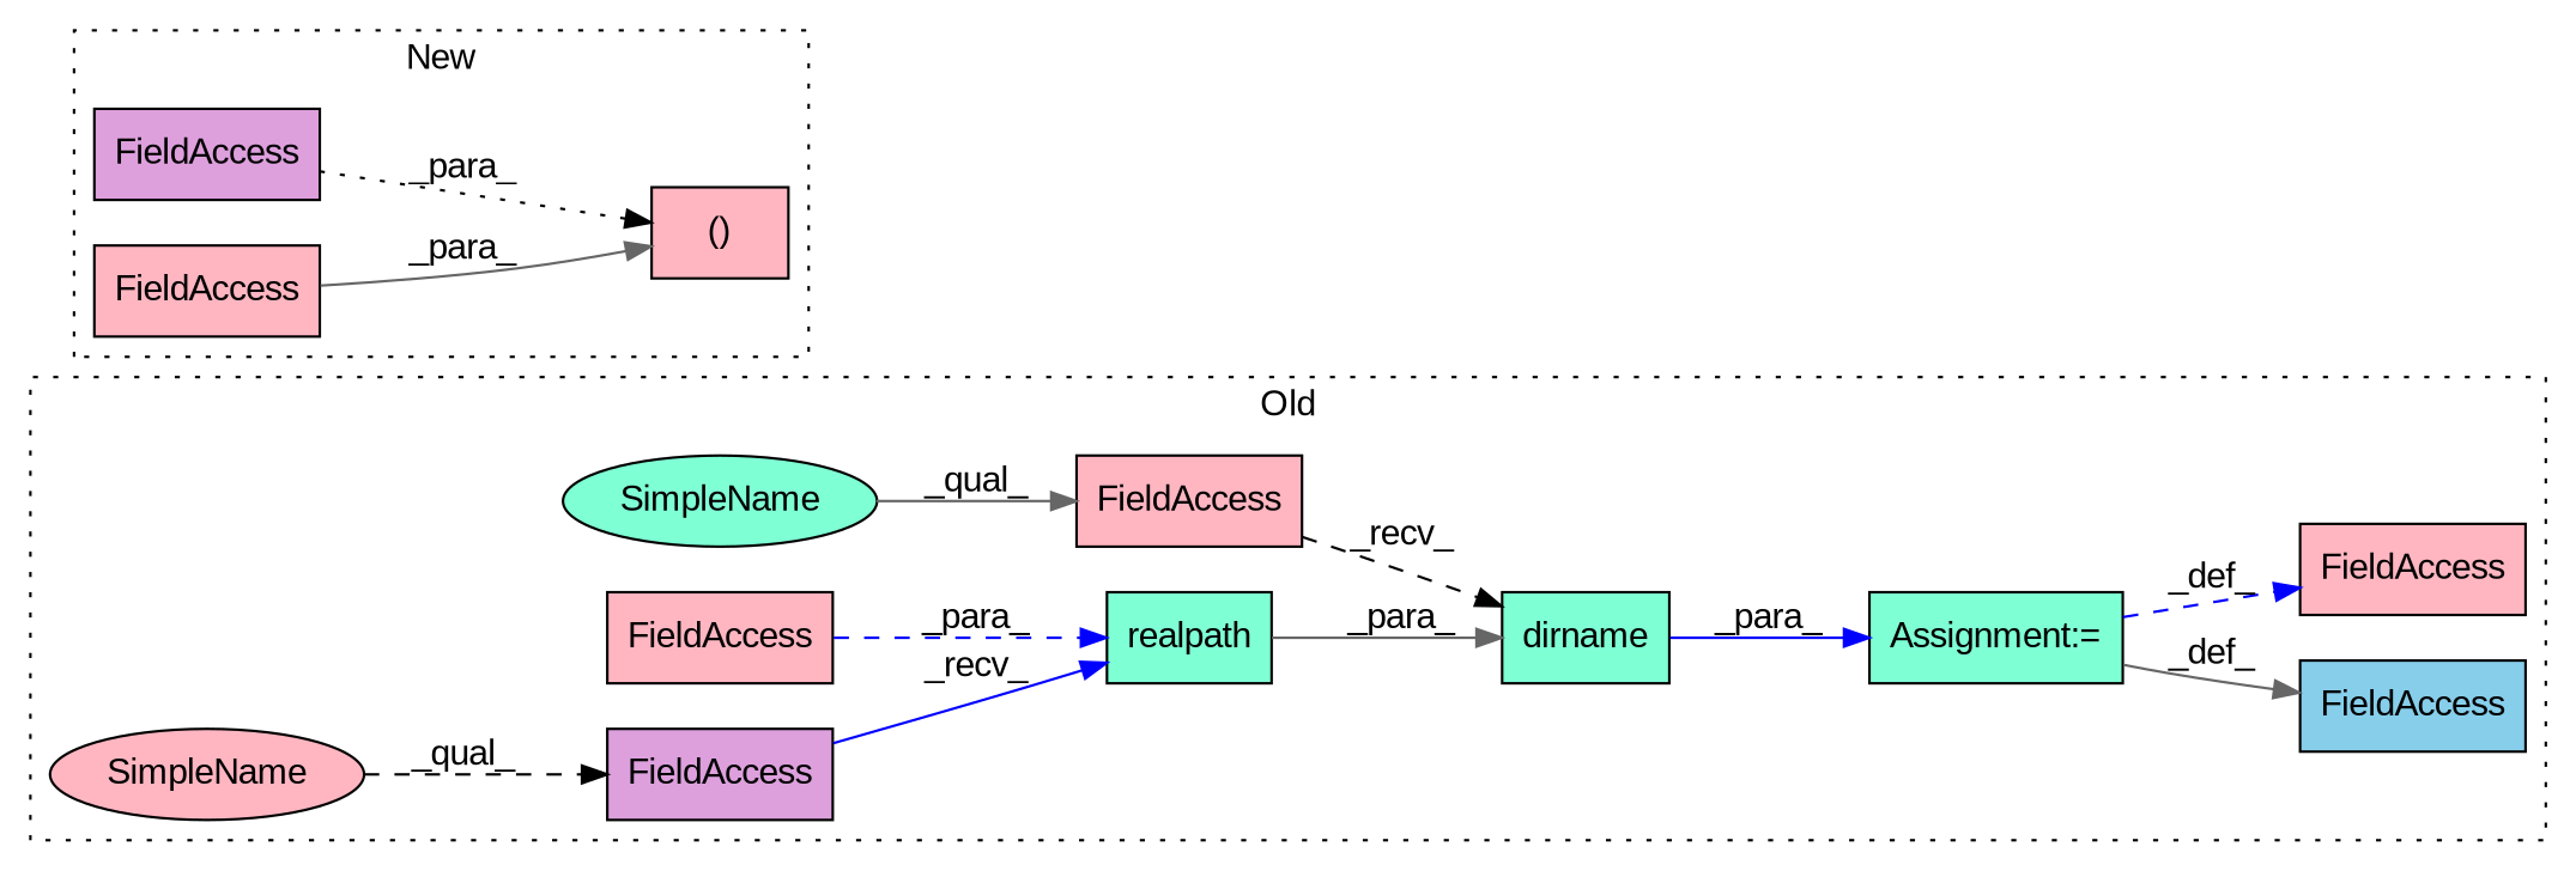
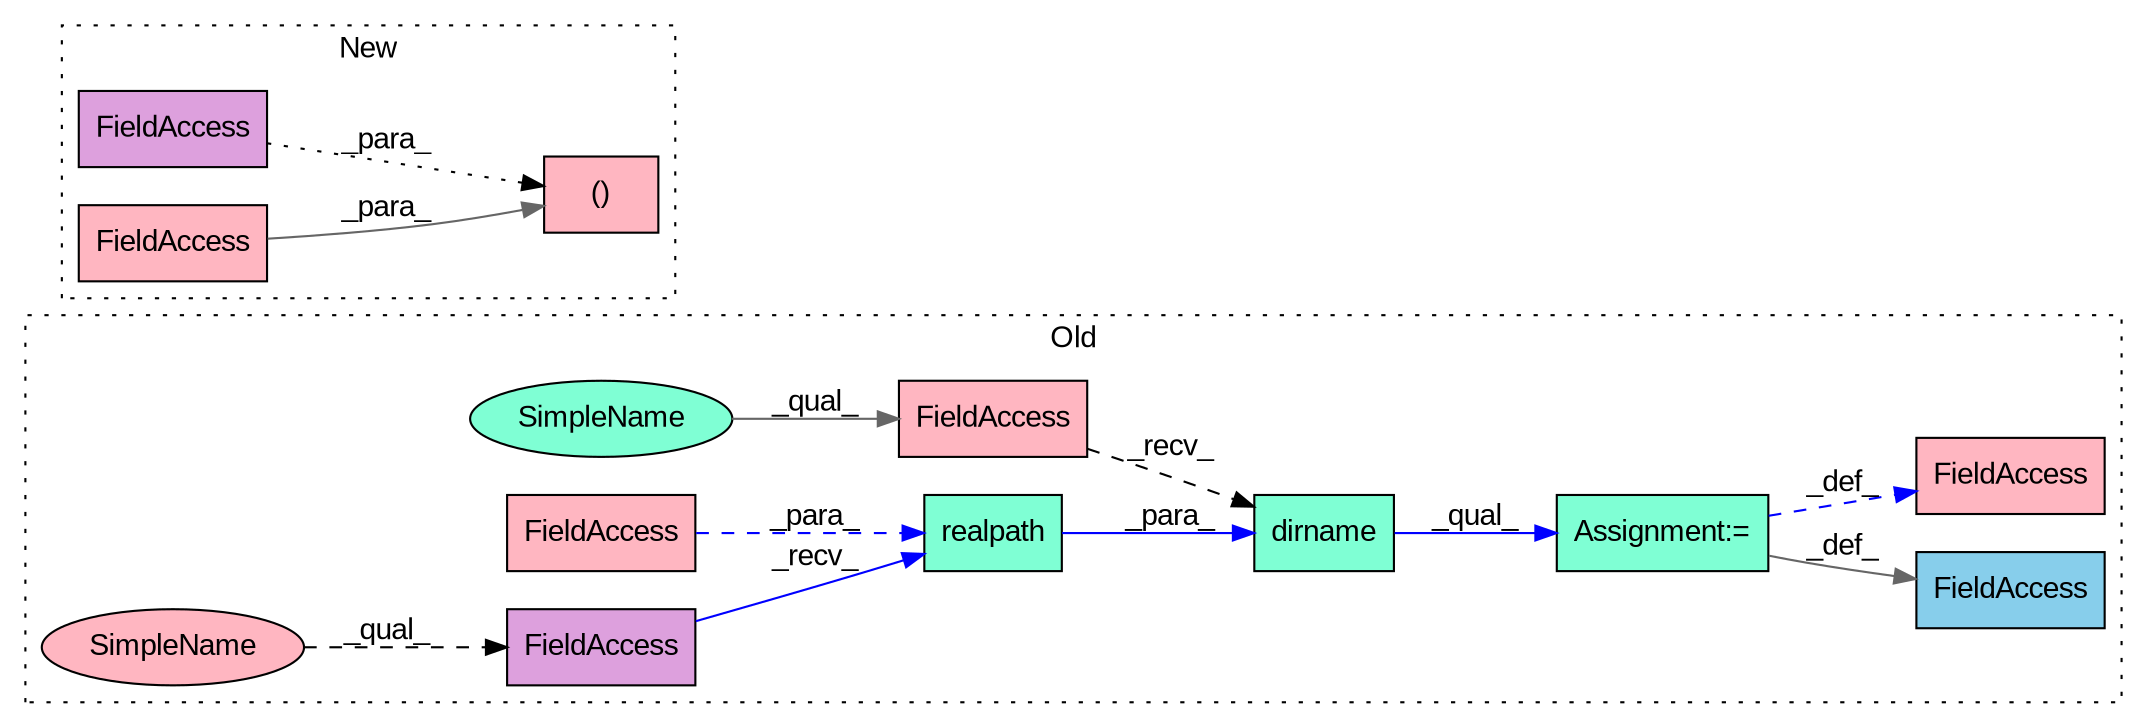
  digraph {
    fontname="Liberation Sans"
    rankdir=LR
    node [a=22 fillcolor=lightpink fontname="Liberation Sans" l=8 s=202 shape=box style=filled]
    edge [color=gray40 fontname="Liberation Sans" style=solid]
    n1 [a=32 fillcolor=aquamarine l="9,1" label=realpath s="210,227"]
    n2 [label=FieldAccess s=219]
    n3 [fillcolor=plum l=7 label=FieldAccess]
    n4 [a=32 fillcolor=aquamarine l="8,1" label=dirname s="194,228"]
    n5 [l=7 label=FieldAccess s=186]
    n6 [fillcolor=skyblue l=12 label=FieldAccess s=173]
    n7 [a=7 fillcolor=aquamarine l=1 label="Assignment:=" s=185]
    n8 [l=13 label=FieldAccess s=235]
    n9 [a=42 fillcolor=aquamarine l=2 label=SimpleName s=186 shape=ellipse]
    n10 [a=42 l=2 label=SimpleName shape=ellipse]
    n11 [a=106 l=33 label="()" s=204]
    n12 [fillcolor=plum l=12 label=FieldAccess s=204]
    n13 [label=FieldAccess s=229]
    subgraph cluster_1 {
      label=Old
      style=dotted
      n1
      n2
      n3
      n4
      n5
      n6
      n7
      n8
      n9
      n10
    }
    subgraph cluster_2 {
      label=New
      style=dotted
      n11
      n12
      n13
    }
-   n1 -> n4 [label=_para_]
+   n1 -> n4 [color=blue label=_para_]
    n2 -> n1 [color=blue label=_para_ style=dashed]
    n3 -> n1 [color=blue label=_recv_]
-   n4 -> n7 [color=blue label=_para_]
+   n4 -> n7 [color=blue label=_qual_]
    n5 -> n4 [color=black label=_recv_ style=dashed]
    n7 -> n6 [label=_def_]
    n7 -> n8 [color=blue label=_def_ style=dashed]
    n9 -> n5 [label=_qual_]
    n10 -> n3 [color=black label=_qual_ style=dashed]
    n12 -> n11 [color=black label=_para_ style=dotted]
    n13 -> n11 [label=_para_]
  }
